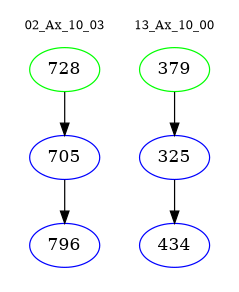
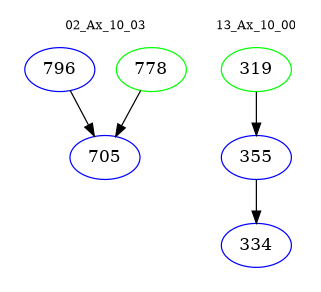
  digraph {
    fontname="DejaVu Serif"
    node [color=blue fontname="DejaVu Serif"]
    edge [color=black fontname="DejaVu Serif"]
-   n1 [color=green label=728]
+   n1 [color=green label=778]
    n2 [label=705]
    n3 [label=796]
-   n4 [color=green label=379]
-   n5 [label=325]
-   n6 [label=434]
+   n4 [color=green label=319]
+   n5 [label=355]
+   n6 [label=334]
    subgraph cluster_1 {
      color=white
      fontsize=10
      label="02_Ax_10_03"
      n1
      n2
      n3
    }
    subgraph cluster_2 {
      color=white
      fontsize=10
      label="13_Ax_10_00"
      n4
      n5
      n6
    }
    n1 -> n2
-   n2 -> n3
+   n3 -> n2
    n4 -> n5
    n5 -> n6
  }
